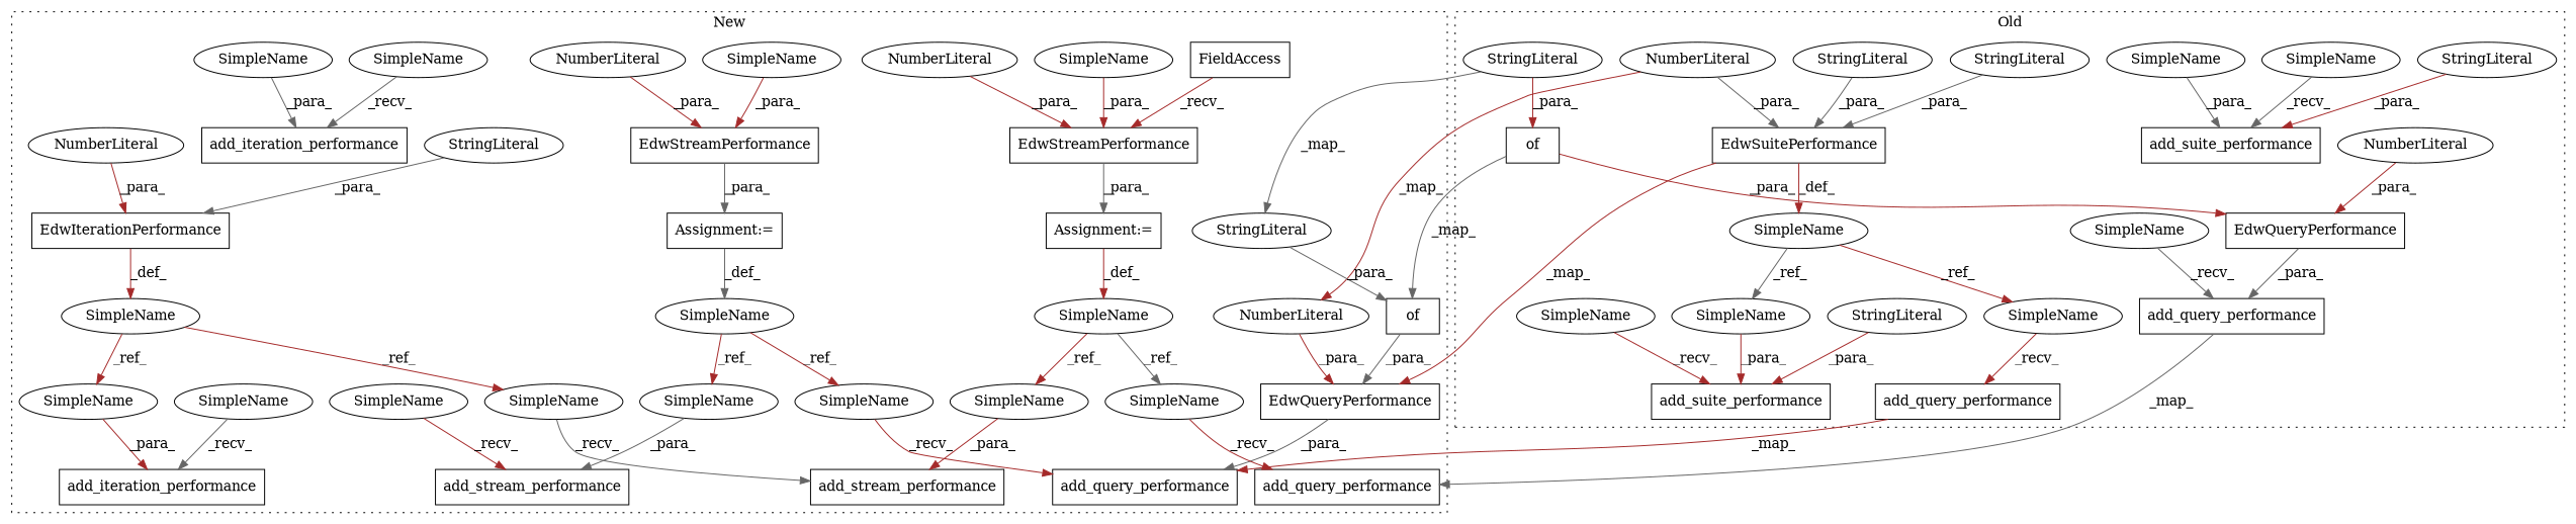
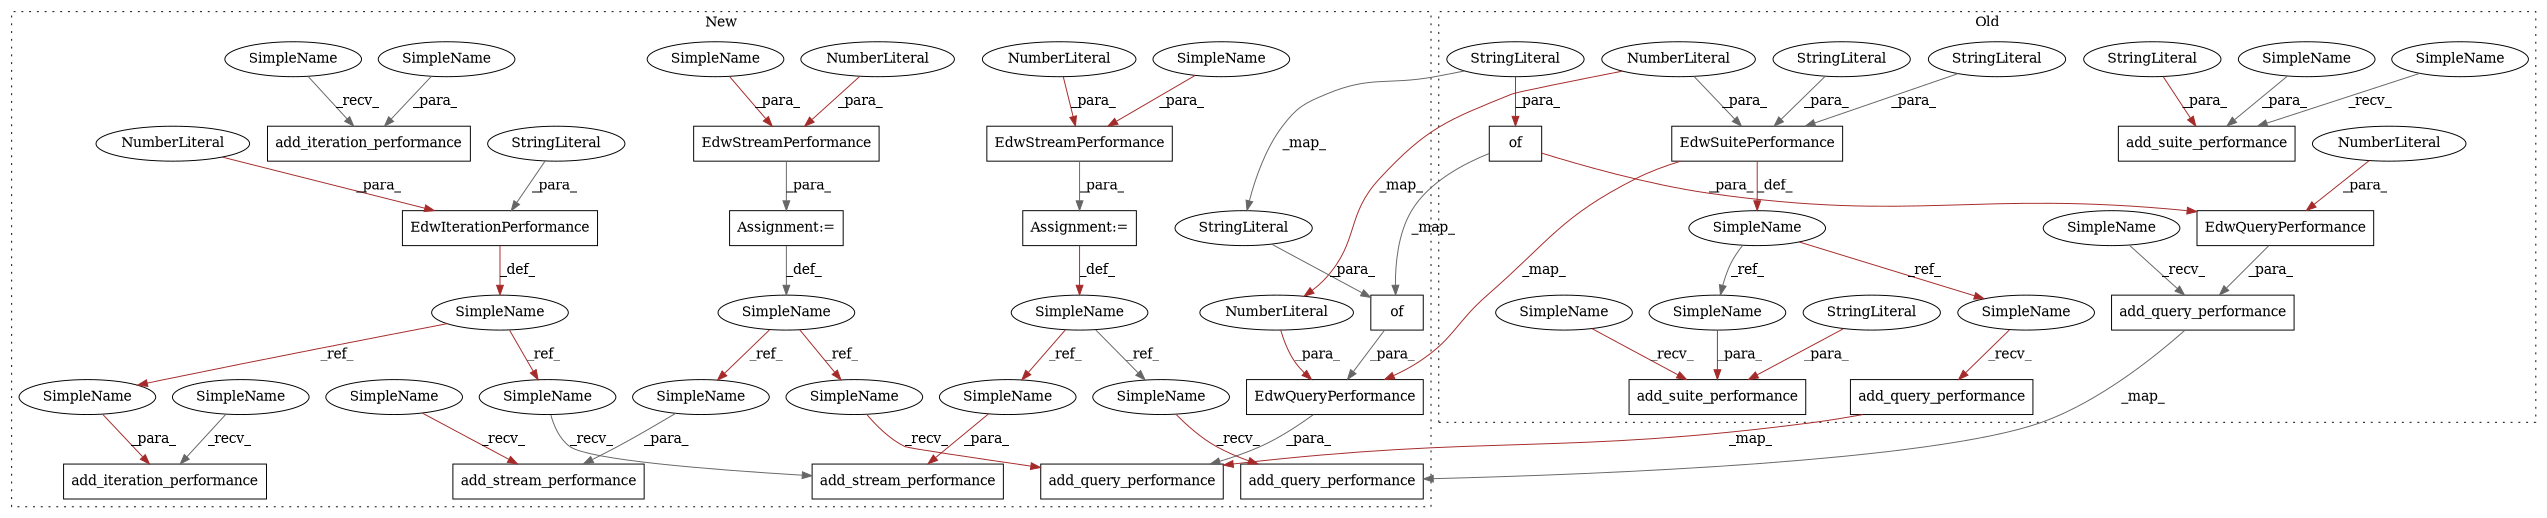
  digraph {
    node [a=42 l=4 shape=ellipse]
    edge [color=brown]
    n1 [a=32 l="20,1" label=EdwQueryPerformance s="47414,47477" shape=box]
    n2 [a=34 l=3 label=NumberLiteral s=47442]
    n3 [a=32 l="22,1" label=add_query_performance s="47489,47516" shape=box]
    n4 [a=32 l="22,1" label=add_suite_performance s="47694,47734" shape=box]
    n5 [a=45 l=13 label=StringLiteral s=47716]
    n6 [a=32 l="22,1" label=add_suite_performance s="48168,48208" shape=box]
    n7 [label=SimpleName s=47741]
    n8 [a=32 l="22,1" label=add_query_performance s="47986,48013" shape=box]
    n9 [a=32 l="20,1" label=EdwSuitePerformance s="47798,47846" shape=box]
    n10 [a=32 l="3,1" label=of s="47450,47476" shape=box]
    n11 [a=34 l=1 label=NumberLiteral s=47845]
    n12 [a=45 l=13 label=StringLiteral s=48190]
    n13 [a=45 l=14 label=StringLiteral s=47462]
    n14 [a=45 l=13 label=StringLiteral s=47831]
    n15 [a=45 l=12 label=StringLiteral s=47818]
    n16 [l=3 label=SimpleName s=47690]
    n17 [l=3 label=SimpleName s=48164]
    n18 [label=SimpleName s=48204]
    n19 [label=SimpleName s=47981]
    n20 [label=SimpleName s=47730]
    n21 [label=SimpleName s=47484]
    n22 [a=32 l="23,1" label=add_stream_performance s="65725,65753" shape=box]
    n23 [a=32 l="24,1" label=EdwIterationPerformance s="65272,65301" shape=box]
    n24 [a=34 l=1 label=NumberLiteral s=65300]
    n25 [a=32 l="26,1" label=add_iteration_performance s="65764,65794" shape=box]
    n26 [label=SimpleName s=65215]
    n27 [a=32 l="21,1" label=EdwStreamPerformance s="65366,65396" shape=box]
    n28 [a=34 l=1 label=NumberLiteral s=65395]
-   n29 [a=22 l=18 label=FieldAccess s=65314 shape=box]
    n30 [a=32 l="21,1" label=EdwStreamPerformance s="64757,64787" shape=box]
    n31 [a=34 l=1 label=NumberLiteral s=64786]
    n32 [a=32 l="23,1" label=add_stream_performance s="65139,65167" shape=box]
    n33 [a=32 l="26,1" label=add_iteration_performance s="65178,65208" shape=box]
    n34 [a=7 l=1 label="Assignment:=" s=65313 shape=box]
    n35 [a=7 l=1 label="Assignment:=" s=64704 shape=box]
    n36 [a=45 l=3 label=StringLiteral s=65296]
    n37 [l=5 label=SimpleName s=65308]
    n38 [a=32 l="22,1" label=add_query_performance s="65685,65713" shape=box]
    n39 [a=32 l="22,1" label=add_query_performance s="65099,65127" shape=box]
    n40 [a=32 l="20,1" label=EdwQueryPerformance s="64982,65045" shape=box]
    n41 [a=32 l="3,1" label=of s="65018,65044" shape=box]
    n42 [a=34 l=3 label=NumberLiteral s=65010]
    n43 [l=5 label=SimpleName s=64699]
    n44 [a=45 l=14 label=StringLiteral s=65030]
    n45 [label=SimpleName s=65204]
    n46 [label=SimpleName s=65134]
    n47 [l=5 label=SimpleName s=65162]
    n48 [l=5 label=SimpleName s=65093]
    n49 [label=SimpleName s=65720]
    n50 [label=SimpleName s=65790]
    n51 [l=3 label=SimpleName s=65174]
    n52 [l=3 label=SimpleName s=65760]
    n53 [l=5 label=SimpleName s=65679]
    n54 [l=5 label=SimpleName s=65748]
    n55 [l=7 label=SimpleName s=65387]
    n56 [l=7 label=SimpleName s=64778]
    subgraph cluster_1 {
      label=Old
      style=dotted
      n1
      n2
      n3
      n4
      n5
      n6
      n7
      n8
      n9
      n10
      n11
      n12
      n13
      n14
      n15
      n16
      n17
      n18
      n19
      n20
      n21
    }
    subgraph cluster_2 {
      label=New
      style=dotted
      n22
      n23
      n24
      n25
      n26
      n27
      n28
-     n29
      n30
      n31
      n32
      n33
      n34
      n35
      n36
      n37
      n38
      n39
      n40
      n41
      n42
      n43
      n44
      n45
      n46
      n47
      n48
      n49
      n50
      n51
      n52
      n53
      n54
      n55
      n56
    }
    n1 -> n3 [label=_para_ color=gray40]
    n2 -> n1 [label=_para_]
    n3 -> n38 [label=_map_ color=gray40]
    n5 -> n4 [label=_para_]
    n7 -> n18 [label=_ref_ color=gray40]
    n7 -> n19 [label=_ref_]
    n8 -> n39 [label=_map_]
    n9 -> n7 [label=_def_]
    n9 -> n40 [label=_map_]
    n10 -> n1 [label=_para_]
    n10 -> n41 [label=_map_ color=gray40]
    n11 -> n9 [label=_para_ color=gray40]
    n11 -> n42 [label=_map_]
    n12 -> n6 [label=_para_]
    n13 -> n10 [label=_para_]
    n13 -> n44 [label=_map_ color=gray40]
    n14 -> n9 [label=_para_ color=gray40]
    n15 -> n9 [label=_para_ color=gray40]
    n16 -> n4 [label=_recv_ color=gray40]
    n17 -> n6 [label=_recv_]
    n18 -> n6 [label=_para_]
    n19 -> n8 [label=_recv_]
    n20 -> n4 [label=_para_ color=gray40]
    n21 -> n3 [label=_recv_ color=gray40]
    n23 -> n26 [label=_def_]
    n24 -> n23 [label=_para_]
    n26 -> n49 [label=_ref_]
    n26 -> n50 [label=_ref_]
    n27 -> n34 [label=_para_ color=gray40]
    n28 -> n27 [label=_para_]
-   n29 -> n27 [label=_recv_]
    n30 -> n35 [label=_para_ color=gray40]
    n31 -> n30 [label=_para_]
    n34 -> n37 [label=_def_]
    n35 -> n43 [label=_def_ color=gray40]
    n36 -> n23 [label=_para_ color=gray40]
    n37 -> n53 [label=_ref_ color=gray40]
    n37 -> n54 [label=_ref_]
    n40 -> n39 [label=_para_ color=gray40]
    n41 -> n40 [label=_para_ color=gray40]
    n42 -> n40 [label=_para_]
    n43 -> n47 [label=_ref_]
    n43 -> n48 [label=_ref_]
    n44 -> n41 [label=_para_ color=gray40]
    n45 -> n33 [label=_para_ color=gray40]
    n46 -> n32 [label=_recv_]
    n47 -> n32 [label=_para_ color=gray40]
    n48 -> n39 [label=_recv_]
    n49 -> n22 [label=_recv_ color=gray40]
    n50 -> n25 [label=_para_]
    n51 -> n33 [label=_recv_ color=gray40]
    n52 -> n25 [label=_recv_ color=gray40]
    n53 -> n38 [label=_recv_]
    n54 -> n22 [label=_para_]
    n55 -> n27 [label=_para_]
    n56 -> n30 [label=_para_]
  }
